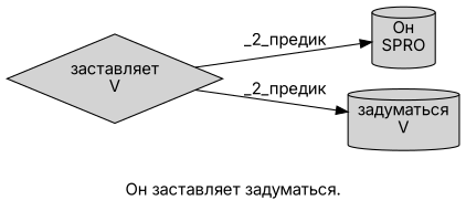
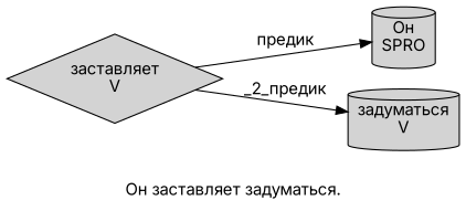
  digraph {
    fontname=Inter
    label="Он заставляет задуматься."
    rankdir=LR
    node [fillcolor=lightgray fontname=Inter penwidth=1 shape=cylinder style=filled]
    edge [fontname=Inter style=solid]
    n1 [label="Он\nSPRO"]
    n2 [label="заставляет\nV" shape=diamond]
    n3 [label="задуматься\nV"]
-   n2 -> n1 [label="_2_предик"]
+   n2 -> n1 [label="предик"]
    n2 -> n3 [label="_2_предик"]
  }
